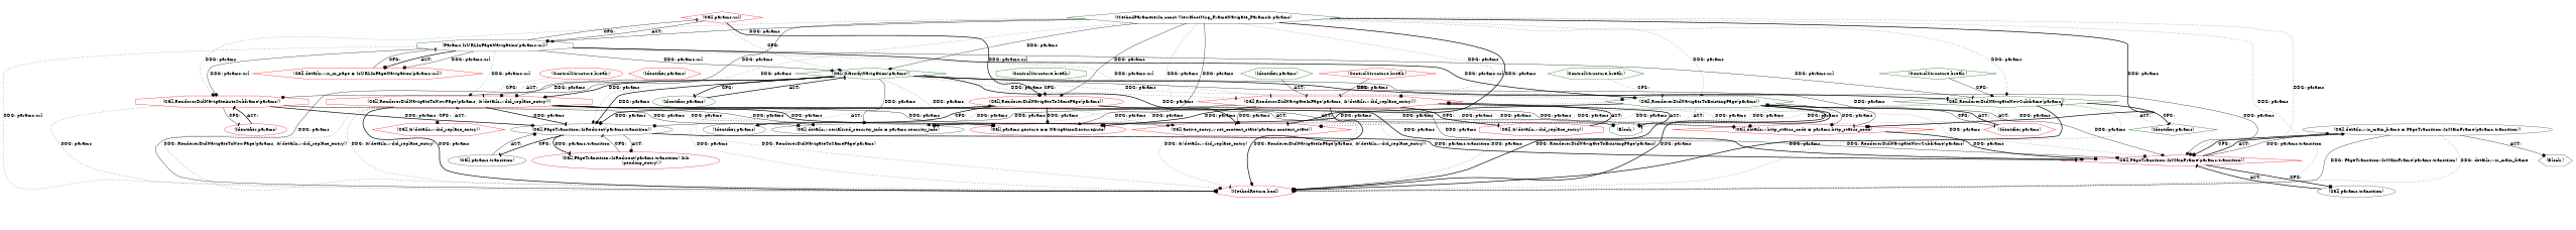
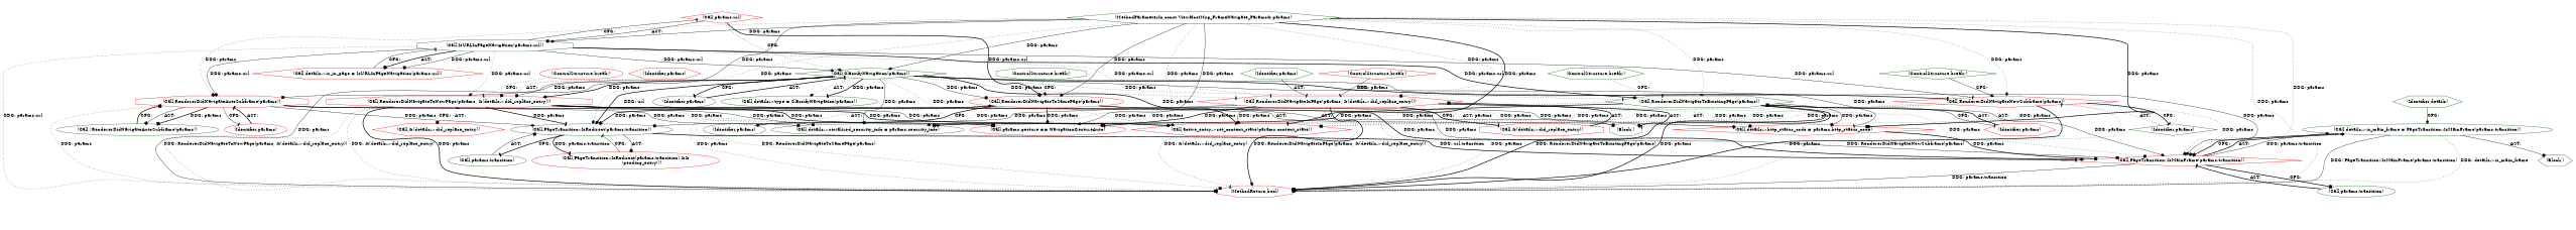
  digraph {
    node [color=darkgreen shape=ellipse]
    edge [arrowhead=box style=dotted]
    n1 [label="(Call,details->is_main_frame = PageTransition::IsMainFrame(params.transition))"]
    n2 [color=red label="(Call,PageTransition::IsMainFrame(params.transition))" shape=diamond]
    n3 [color=red label="(MethodReturn,bool)" shape=octagon]
    n4 [label="(Block,)" shape=hexagon]
    n5 [label="(Call,params.transition)"]
    n6 [color=red label="(Call,RendererDidNavigateInPage(params, &(details->did_replace_entry)))" shape=hexagon]
    n7 [label="(Call,PageTransition::IsRedirect(params.transition))"]
    n8 [color=red label="(Call,details->http_status_code = params.http_status_code)" shape=diamond]
    n9 [color=red label="(Call,&(details->did_replace_entry))" shape=octagon]
    n10 [color=red label="(Call,active_entry->set_content_state(params.content_state))" shape=hexagon]
    n11 [color=red label="(Call,params.gesture == NavigationGestureAuto)"]
    n12 [label="(Block,)" shape=octagon]
    n13 [label="(Call,details->serialized_security_info = params.security_info)"]
    n14 [label="(Call,params.transition)"]
    n15 [color=red label="(Call,PageTransition::IsRedirect(params.transition) &&\n                      !pending_entry())"]
-   n16 [label="(Params,IsURLInPageNavigation(params.url))" shape=octagon]
+   n16 [label="(Call,IsURLInPageNavigation(params.url))" shape=octagon]
    n17 [label="(Call,ClassifyNavigation(params))" shape=diamond]
    n18 [color=red label="(Call,RendererDidNavigateAutoSubframe(params))" shape=octagon]
-   n19 [label="(Call,RendererDidNavigateNewSubframe(params))" shape=diamond]
+   n19 [color=red label="(Call,RendererDidNavigateNewSubframe(params))" shape=diamond]
    n20 [color=red label="(Call,RendererDidNavigateToNewPage(params, &(details->did_replace_entry)))" shape=octagon]
    n21 [label="(Call,RendererDidNavigateToExistingPage(params))" shape=hexagon]
    n22 [color=red label="(Call,details->is_in_page = IsURLInPageNavigation(params.url))" shape=hexagon]
    n23 [color=red label="(Call,params.url)" shape=diamond]
    n24 [color=red label="(Call,RendererDidNavigateToSamePage(params))"]
+   n25 [label="(Call,details->type = ClassifyNavigation(params))"]
    n26 [label="(Identifier,params)"]
+   n27 [label="(Call,!RendererDidNavigateAutoSubframe(params))"]
    n28 [color=red label="(Identifier,params)"]
    n29 [label="(Identifier,params)" shape=diamond]
    n30 [color=red label="(Call,&(details->did_replace_entry))" shape=hexagon]
    n31 [label="(Identifier,params)"]
    n32 [color=red label="(Identifier,params)" shape=hexagon]
    n33 [label="(MethodParameterIn,const ViewHostMsg_FrameNavigate_Params& params)" shape=hexagon]
    n34 [label="(ControlStructure,break;)" shape=diamond]
    n35 [color=red label="(ControlStructure,break;)" shape=diamond]
+   n36 [label="(Identifier,details)" shape=hexagon]
    n37 [color=red label="(Identifier,params)" shape=hexagon]
    n38 [color=red label="(ControlStructure,break;)"]
    n39 [label="(ControlStructure,break;)" shape=hexagon]
    n40 [label="(ControlStructure,break;)" shape=octagon]
    n41 [label="(Identifier,params)" shape=hexagon]
    n1 -> n2 [label="CFG: " style=bold]
    n1 -> n3 [label="DDG: PageTransition::IsMainFrame(params.transition)" style=solid]
    n1 -> n3 [arrowhead=tee label="DDG: details->is_main_frame"]
    n1 -> n4 [label="AST: " style=solid]
    n2 -> n1 [arrowhead=diamond label="AST: " style=bold]
    n2 -> n1 [arrowhead=diamond label="DDG: params.transition" style=solid]
+   n2 -> n3 [arrowhead=tee label="DDG: params.transition" style=solid]
    n2 -> n5 [label="CFG: " style=bold]
    n5 -> n2 [arrowhead=tee label="AST: " style=bold]
    n6 -> n2 [label="DDG: params"]
    n6 -> n3 [arrowhead=tee label="DDG: &(details->did_replace_entry)"]
    n6 -> n3 [arrowhead=diamond label="DDG: RendererDidNavigateInPage(params, &(details->did_replace_entry))" style=bold]
    n6 -> n3 [label="DDG: params"]
    n6 -> n7 [label="DDG: params" style=solid]
    n6 -> n8 [label="DDG: params"]
    n6 -> n9 [arrowhead=tee label="CFG: " style=bold]
    n6 -> n10 [label="DDG: params" style=solid]
    n6 -> n11 [arrowhead=tee label="DDG: params" style=bold]
    n6 -> n12 [arrowhead=tee label="AST: " style=bold]
    n6 -> n13 [arrowhead=tee label="DDG: params"]
-   n7 -> n2 [arrowhead=tee label="DDG: params.transition" style=bold]
+   n7 -> n2 [arrowhead=tee label="DDG: url.transition" style=bold]
    n7 -> n14 [arrowhead=tee label="CFG: " style=bold]
    n7 -> n15 [label="AST: " style=solid]
    n7 -> n15 [arrowhead=tee label="DDG: params.transition" style=bold]
    n8 -> n2 [label="DDG: params" style=bold]
    n9 -> n6 [label="AST: " style=bold]
    n14 -> n7 [label="AST: " style=solid]
    n15 -> n7 [arrowhead=tee label="CFG: " style=solid]
    n16 -> n3 [arrowhead=diamond label="DDG: params.url"]
    n16 -> n6 [arrowhead=tee label="DDG: params.url"]
    n16 -> n17 [arrowhead=diamond label="DDG: params.url" style=solid]
    n16 -> n18 [label="DDG: params.url" style=solid]
    n16 -> n19 [arrowhead=tee label="DDG: params.url" style=solid]
    n16 -> n20 [arrowhead=diamond label="DDG: params.url"]
    n16 -> n21 [arrowhead=diamond label="DDG: params.url" style=bold]
    n16 -> n22 [label="AST: " style=bold]
    n16 -> n22 [label="DDG: params.url" style=solid]
    n16 -> n23 [arrowhead=tee label="CFG: " style=solid]
    n17 -> n2 [arrowhead=diamond label="DDG: params" style=solid]
    n17 -> n3 [label="DDG: params" style=solid]
    n17 -> n6 [arrowhead=tee label="DDG: params"]
-   n17 -> n7 [arrowhead=diamond label="DDG: params" style=bold]
+   n17 -> n7 [arrowhead=diamond label="DDG: url" style=bold]
    n17 -> n8 [arrowhead=tee label="DDG: params" style=solid]
    n17 -> n10 [arrowhead=tee label="DDG: params" style=bold]
    n17 -> n11 [label="DDG: params"]
    n17 -> n13 [label="DDG: params" style=solid]
    n17 -> n18 [label="DDG: params" style=solid]
    n17 -> n19 [arrowhead=tee label="DDG: params" style=bold]
    n17 -> n20 [arrowhead=diamond label="DDG: params" style=bold]
-   n17 -> n21 [label="DDG: params"]
+   n17 -> n21 [arrowhead=tee label="DDG: params"]
+   n17 -> n24 [label="DDG: params" style=solid]
+   n17 -> n25 [arrowhead=diamond label="AST: "]
+   n17 -> n25 [arrowhead=tee label="DDG: params" style=bold]
    n17 -> n26 [arrowhead=tee label="CFG: " style=bold]
    n18 -> n3 [label="DDG: params"]
-   n18 -> n7 [arrowhead=diamond label="DDG: params" style=bold]
-   n18 -> n8 [arrowhead=tee label="DDG: params"]
+   n18 -> n7 [arrowhead=diamond label="DDG: params" style=solid]
+   n18 -> n8 [arrowhead=tee label="AST: params"]
+   n18 -> n10 [arrowhead=diamond label="DDG: params" style=bold]
    n18 -> n11 [label="DDG: params"]
    n18 -> n13 [label="DDG: params" style=solid]
+   n18 -> n27 [label="AST: " style=solid]
+   n18 -> n27 [label="DDG: params" style=bold]
    n18 -> n28 [arrowhead=tee label="CFG: " style=solid]
+   n19 -> n2 [label="DDG: params"]
    n19 -> n3 [arrowhead=tee label="DDG: RendererDidNavigateNewSubframe(params)"]
    n19 -> n3 [arrowhead=diamond label="DDG: params" style=bold]
    n19 -> n8 [label="DDG: params"]
    n19 -> n10 [arrowhead=diamond label="DDG: params"]
    n19 -> n11 [arrowhead=diamond label="DDG: params"]
    n19 -> n12 [arrowhead=tee label="AST: "]
    n19 -> n13 [arrowhead=tee label="DDG: params"]
    n19 -> n29 [arrowhead=tee label="CFG: " style=bold]
    n20 -> n2 [arrowhead=diamond label="DDG: params" style=bold]
    n20 -> n3 [arrowhead=tee label="DDG: &(details->did_replace_entry)"]
    n20 -> n3 [arrowhead=tee label="DDG: params" style=bold]
    n20 -> n3 [label="DDG: RendererDidNavigateToNewPage(params, &(details->did_replace_entry))"]
    n20 -> n7 [arrowhead=tee label="DDG: params" style=bold]
    n20 -> n8 [arrowhead=tee label="DDG: params"]
    n20 -> n10 [arrowhead=diamond label="DDG: params" style=solid]
    n20 -> n11 [label="DDG: params" style=bold]
    n20 -> n12 [arrowhead=tee label="AST: " style=solid]
    n20 -> n13 [label="DDG: params" style=solid]
    n20 -> n30 [label="CFG: "]
    n21 -> n2 [arrowhead=diamond label="DDG: params" style=solid]
    n21 -> n3 [label="DDG: RendererDidNavigateToExistingPage(params)" style=bold]
    n21 -> n3 [label="DDG: params" style=bold]
    n21 -> n8 [label="DDG: params" style=solid]
    n21 -> n10 [label="DDG: params"]
    n21 -> n11 [label="DDG: params"]
    n21 -> n12 [label="AST: "]
    n21 -> n13 [arrowhead=diamond label="DDG: params" style=bold]
    n21 -> n32 [arrowhead=tee label="CFG: " style=solid]
    n22 -> n16 [arrowhead=tee label="CFG: " style=solid]
    n23 -> n16 [label="AST: " style=solid]
    n23 -> n17 [arrowhead=diamond label="CFG: "]
    n23 -> n24 [label="DDG: params.url" style=bold]
    n24 -> n2 [label="DDG: params" style=solid]
    n24 -> n3 [label="DDG: RendererDidNavigateToSamePage(params)"]
    n24 -> n3 [label="DDG: params"]
    n24 -> n7 [label="DDG: params" style=bold]
    n24 -> n8 [arrowhead=diamond label="DDG: params" style=solid]
    n24 -> n10 [arrowhead=diamond label="DDG: params"]
    n24 -> n11 [arrowhead=diamond label="DDG: params" style=bold]
    n24 -> n12 [label="AST: " style=solid]
    n24 -> n13 [arrowhead=diamond label="DDG: params"]
    n24 -> n31 [arrowhead=diamond label="CFG: " style=bold]
    n26 -> n17 [arrowhead=tee label="AST: " style=bold]
+   n27 -> n18 [label="CFG: " style=bold]
    n28 -> n18 [arrowhead=tee label="AST: " style=bold]
    n29 -> n19 [arrowhead=tee label="AST: "]
    n30 -> n20 [arrowhead=tee label="AST: "]
    n31 -> n24 [arrowhead=diamond label="AST: "]
    n32 -> n21 [label="AST: " style=bold]
    n33 -> n2 [label="DDG: params"]
    n33 -> n3 [arrowhead=diamond label="DDG: params"]
    n33 -> n6 [label="DDG: params"]
    n33 -> n7 [arrowhead=diamond label="DDG: params"]
    n33 -> n8 [arrowhead=diamond label="DDG: params" style=bold]
    n33 -> n10 [arrowhead=tee label="DDG: params" style=bold]
    n33 -> n11 [arrowhead=diamond label="DDG: params" style=solid]
    n33 -> n13 [arrowhead=diamond label="DDG: params"]
    n33 -> n16 [arrowhead=diamond label="DDG: params" style=solid]
    n33 -> n17 [arrowhead=diamond label="DDG: params" style=solid]
    n33 -> n18 [label="DDG: params"]
    n33 -> n19 [arrowhead=diamond label="DDG: params"]
    n33 -> n20 [label="DDG: params" style=solid]
    n33 -> n21 [arrowhead=tee label="DDG: params"]
    n33 -> n24 [arrowhead=diamond label="DDG: params" style=solid]
    n34 -> n19 [arrowhead=diamond label="CFG: " style=solid]
    n35 -> n6 [arrowhead=tee label="CFG: " style=solid]
+   n36 -> n1 [arrowhead=diamond label="CFG: " style=solid]
    n37 -> n20 [label="AST: "]
    n38 -> n20 [arrowhead=tee label="CFG: "]
    n39 -> n21 [arrowhead=tee label="CFG: "]
    n40 -> n24 [arrowhead=diamond label="CFG: "]
    n41 -> n6 [arrowhead=tee label="AST: " style=solid]
  }
